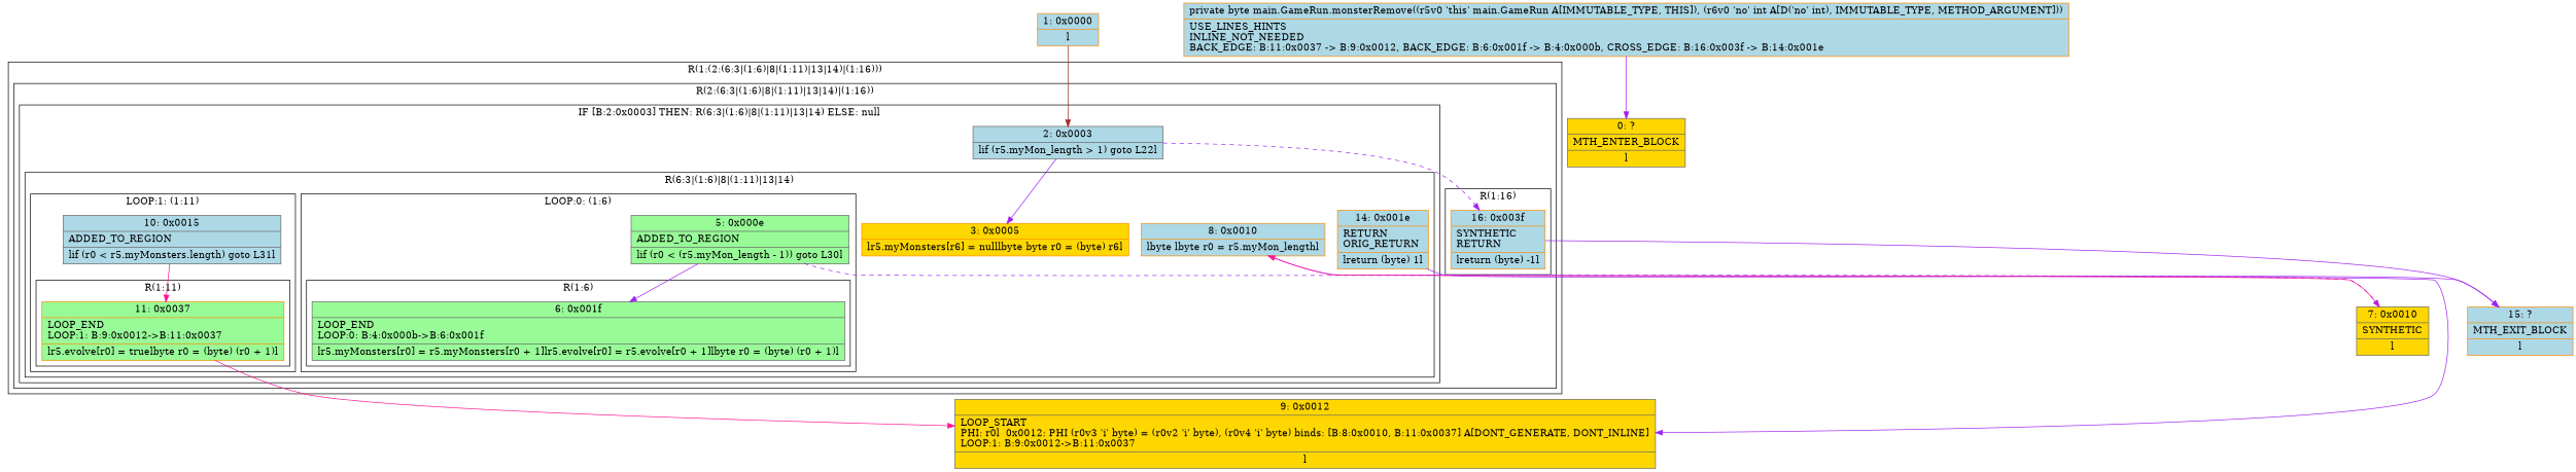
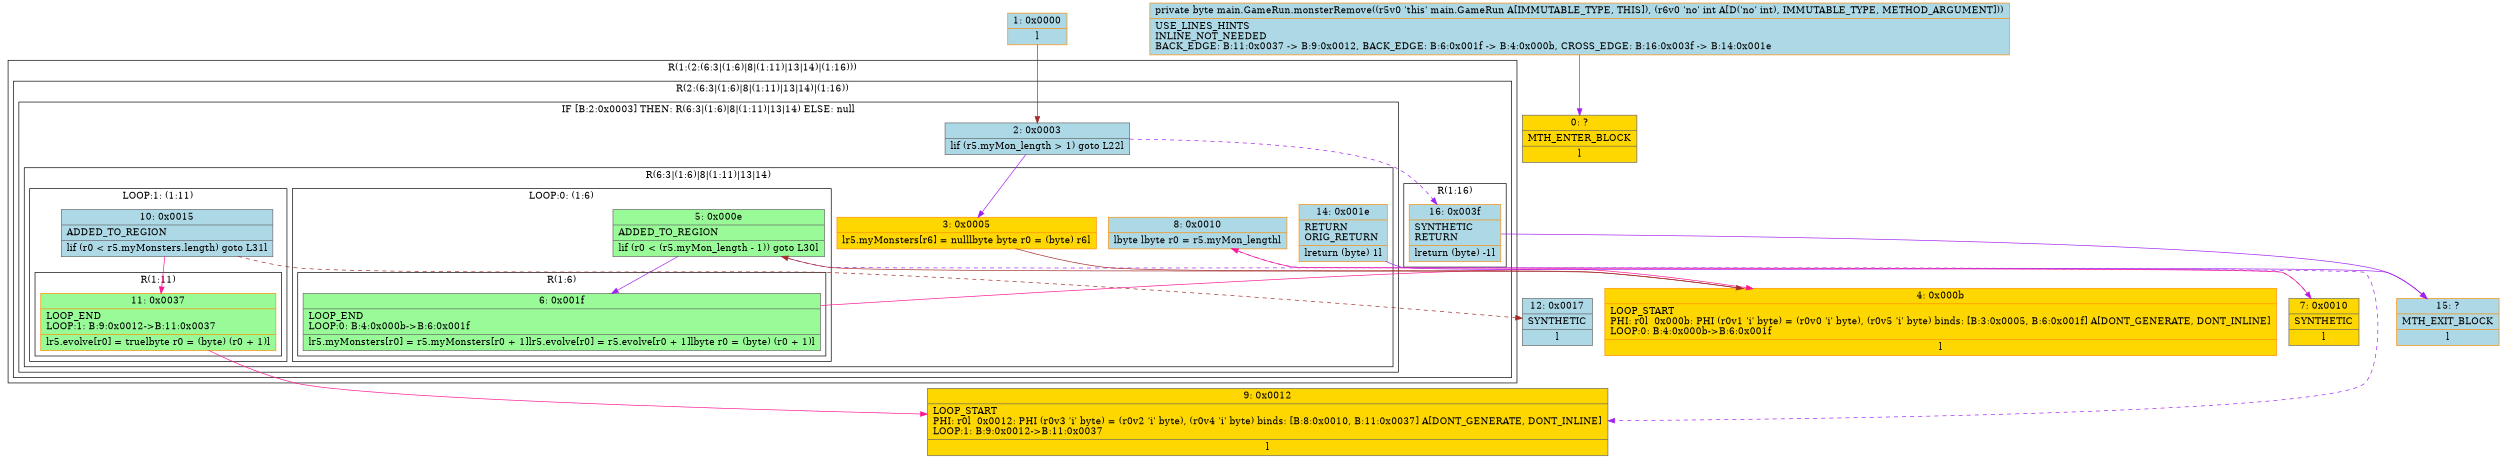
  digraph {
    node [color=darkorange fillcolor=lightblue shape=record style=filled]
    edge [color=purple]
    n1 [color=gray40 fillcolor=palegreen label="{6\:\ 0x001f|LOOP_END\lLOOP:0: B:4:0x000b\-\>B:6:0x001f\l|lr5.myMonsters[r0] = r5.myMonsters[r0 + 1]lr5.evolve[r0] = r5.evolve[r0 + 1]lbyte r0 = (byte) (r0 + 1)l}"]
    n2 [color=gray40 fillcolor=palegreen label="{5\:\ 0x000e|ADDED_TO_REGION\l|lif (r0 \< (r5.myMon_length \- 1)) goto L30l}"]
    n3 [fillcolor=palegreen label="{11\:\ 0x0037|LOOP_END\lLOOP:1: B:9:0x0012\-\>B:11:0x0037\l|lr5.evolve[r0] = truelbyte r0 = (byte) (r0 + 1)l}"]
    n4 [color=gray40 label="{10\:\ 0x0015|ADDED_TO_REGION\l|lif (r0 \< r5.myMonsters.length) goto L31l}"]
    n5 [fillcolor=gold label="{3\:\ 0x0005|lr5.myMonsters[r6] = nulllbyte byte r0 = (byte) r6l}"]
    n6 [label="{8\:\ 0x0010|lbyte lbyte r0 = r5.myMon_lengthl}"]
    n7 [label="{14\:\ 0x001e|RETURN\lORIG_RETURN\l|lreturn (byte) 1l}"]
    n8 [color=gray40 label="{2\:\ 0x0003|lif (r5.myMon_length \> 1) goto L22l}"]
    n9 [label="{16\:\ 0x003f|SYNTHETIC\lRETURN\l|lreturn (byte) \-1l}"]
+   n10 [fillcolor=gold label="{4\:\ 0x000b|LOOP_START\lPHI: r0l  0x000b: PHI (r0v1 'i' byte) = (r0v0 'i' byte), (r0v5 'i' byte) binds: [B:3:0x0005, B:6:0x001f] A[DONT_GENERATE, DONT_INLINE]\lLOOP:0: B:4:0x000b\-\>B:6:0x001f\l|l}"]
    n11 [color=gray40 fillcolor=gold label="{7\:\ 0x0010|SYNTHETIC\l|l}"]
    n12 [color=gray40 fillcolor=gold label="{9\:\ 0x0012|LOOP_START\lPHI: r0l  0x0012: PHI (r0v3 'i' byte) = (r0v2 'i' byte), (r0v4 'i' byte) binds: [B:8:0x0010, B:11:0x0037] A[DONT_GENERATE, DONT_INLINE]\lLOOP:1: B:9:0x0012\-\>B:11:0x0037\l|l}"]
+   n13 [color=gray40 label="{12\:\ 0x0017|SYNTHETIC\l|l}"]
    n14 [label="{15\:\ ?|MTH_EXIT_BLOCK\l|l}"]
    n15 [color=gray40 fillcolor=gold label="{0\:\ ?|MTH_ENTER_BLOCK\l|l}"]
    n16 [label="{1\:\ 0x0000|l}"]
    n17 [label="{private byte main.GameRun.monsterRemove((r5v0 'this' main.GameRun A[IMMUTABLE_TYPE, THIS]), (r6v0 'no' int A[D('no' int), IMMUTABLE_TYPE, METHOD_ARGUMENT]))  | USE_LINES_HINTS\lINLINE_NOT_NEEDED\lBACK_EDGE: B:11:0x0037 \-\> B:9:0x0012, BACK_EDGE: B:6:0x001f \-\> B:4:0x000b, CROSS_EDGE: B:16:0x003f \-\> B:14:0x001e\l}"]
    subgraph cluster_1 {
      label="R(1:(2:(6:3|(1:6)|8|(1:11)|13|14)|(1:16)))"
      subgraph cluster_2 {
        label="R(2:(6:3|(1:6)|8|(1:11)|13|14)|(1:16))"
        subgraph cluster_3 {
          label="IF [B:2:0x0003] THEN: R(6:3|(1:6)|8|(1:11)|13|14) ELSE: null"
          n8
          subgraph cluster_4 {
            label="R(6:3|(1:6)|8|(1:11)|13|14)"
            n5
            n6
            n7
            subgraph cluster_5 {
              label="LOOP:0: (1:6)"
              n2
              subgraph cluster_6 {
                label="R(1:6)"
                n1
              }
            }
            subgraph cluster_7 {
              label="LOOP:1: (1:11)"
              n4
              subgraph cluster_8 {
                label="R(1:11)"
                n3
              }
            }
          }
        }
        subgraph cluster_9 {
          label="R(1:16)"
          n9
        }
      }
    }
+   n1 -> n10 [color=deeppink]
    n2 -> n1
    n2 -> n11 [style=dashed]
    n3 -> n12 [color=deeppink]
    n4 -> n3 [color=deeppink]
-   n6 -> n12
+   n4 -> n13 [color=brown style=dashed]
+   n5 -> n10 [color=brown]
+   n6 -> n12 [style=dashed]
    n7 -> n14
    n8 -> n5
    n8 -> n9 [style=dashed]
    n9 -> n14
+   n10 -> n2 [color=brown]
    n11 -> n6 [color=deeppink]
    n16 -> n8 [color=brown]
    n17 -> n15
  }
